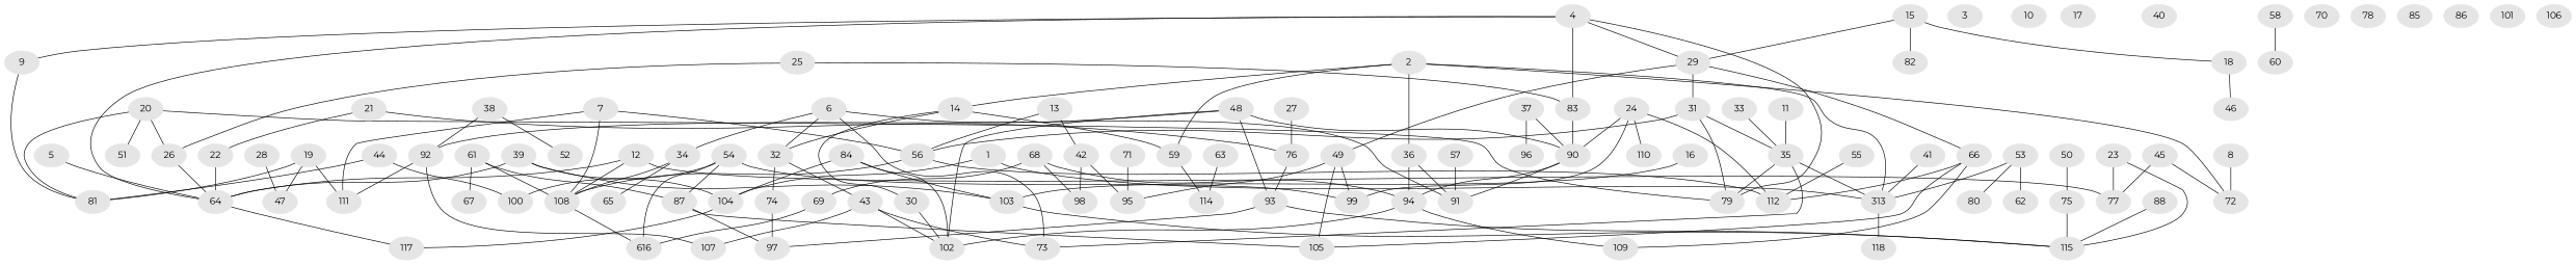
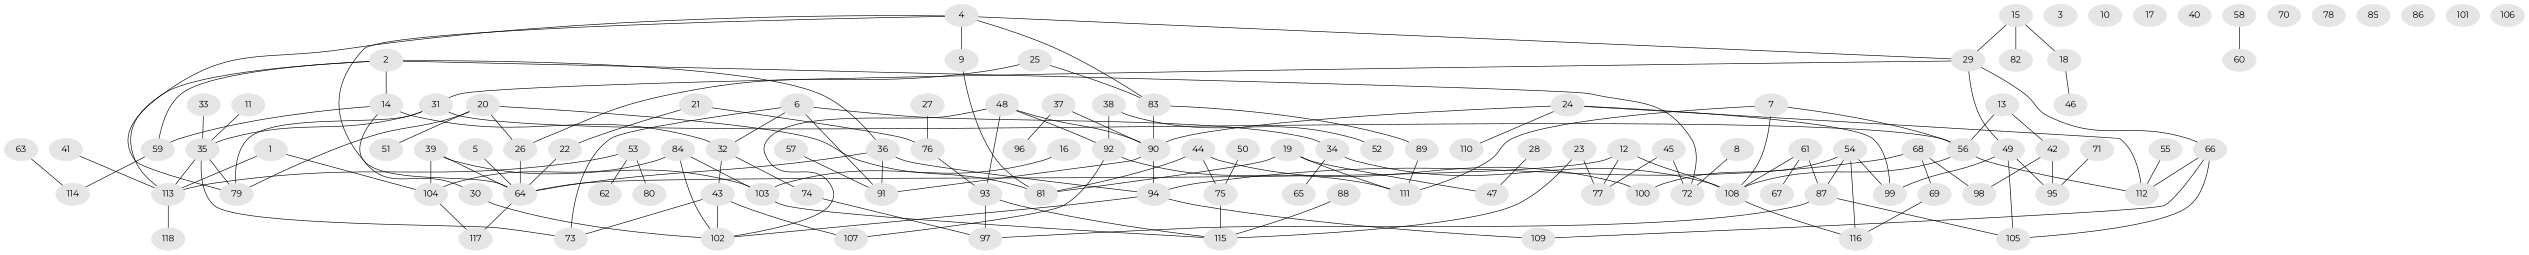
  graph {
    fontname=Montserrat
    node [color=gray90 fontname=Montserrat style=filled]
    edge [fontname=Montserrat]
    1
    104
-   113 [label=313]
+   113
    117
    118
    2
    14
    36
    59
    72
    32
    30
    64
    91
    94
    114
    3
    4
    9
    29
    79
    83
    81
    31
    49
    66
    90
+   89
    5
    6
    34
    73
    43
    74
    108
    65
    7
    56
    111
    112
-   116 [label=616]
+   116
    8
    10
    11
    35
    12
    77
    13
    42
    95
    98
    102
    15
    18
    82
    46
    16
    103
    115
    17
    19
    47
    20
    26
    51
    21
    22
    76
    93
    23
    24
    99
    110
    25
    27
    28
    105
    109
    107
    97
    33
    37
    96
    38
    52
    92
    39
    40
    41
    44
    75
    100
    45
    48
    50
    53
    62
    80
    54
    87
    55
    57
    58
    60
    69
    61
    67
    63
    68
    70
    71
    84
    78
    85
    86
    88
    101
    106
    1 -- 104
    1 -- 113
    104 -- 117
    113 -- 118
    2 -- 113
    2 -- 14
    2 -- 36
    2 -- 59
    2 -- 72
    14 -- 59
    14 -- 32
    14 -- 30
+   36 -- 64
    36 -- 91
    36 -- 94
    59 -- 114
    32 -- 43
    32 -- 74
    30 -- 102
    64 -- 117
    94 -- 102
    94 -- 109
    4 -- 64
    4 -- 9
    4 -- 29
    4 -- 79
    4 -- 83
    9 -- 81
    29 -- 31
    29 -- 49
    29 -- 66
    83 -- 90
+   83 -- 89
    31 -- 79
    31 -- 56
    31 -- 35
    49 -- 95
    49 -- 99
    49 -- 105
    66 -- 112
    66 -- 105
    66 -- 109
    90 -- 91
    90 -- 94
+   89 -- 111
    5 -- 64
    6 -- 32
    6 -- 91
    6 -- 34
    6 -- 73
    34 -- 108
    34 -- 65
    43 -- 73
    43 -- 102
    43 -- 107
    74 -- 97
    108 -- 116
    7 -- 108
    7 -- 56
    7 -- 111
    56 -- 108
    56 -- 112
    8 -- 72
    11 -- 35
    35 -- 113
    35 -- 79
    35 -- 73
    12 -- 64
    12 -- 108
    12 -- 77
    13 -- 56
    13 -- 42
    42 -- 95
    42 -- 98
    15 -- 29
    15 -- 18
    15 -- 82
    18 -- 46
    16 -- 103
    103 -- 115
    19 -- 81
    19 -- 111
    19 -- 47
    20 -- 79
    20 -- 81
    20 -- 26
    20 -- 51
    26 -- 64
    21 -- 22
    21 -- 76
    22 -- 64
    76 -- 93
    93 -- 115
    93 -- 97
    23 -- 77
    23 -- 115
    24 -- 90
    24 -- 112
    24 -- 99
    24 -- 110
    25 -- 83
    25 -- 26
    27 -- 76
    28 -- 47
    33 -- 35
    37 -- 90
    37 -- 96
    38 -- 52
    38 -- 92
    92 -- 111
    92 -- 107
    39 -- 104
    39 -- 64
    39 -- 103
    41 -- 113
    44 -- 81
+   44 -- 75
    44 -- 100
    75 -- 115
    45 -- 72
    45 -- 77
    48 -- 90
    48 -- 102
    48 -- 93
    48 -- 92
    50 -- 75
    53 -- 113
    53 -- 62
    53 -- 80
    54 -- 116
    54 -- 99
    54 -- 100
    54 -- 87
    87 -- 105
    87 -- 97
    55 -- 112
    57 -- 91
    58 -- 60
    69 -- 116
    61 -- 108
    61 -- 87
    61 -- 67
    63 -- 114
    68 -- 94
    68 -- 98
    68 -- 69
    71 -- 95
    84 -- 104
    84 -- 102
    84 -- 103
    88 -- 115
  }
